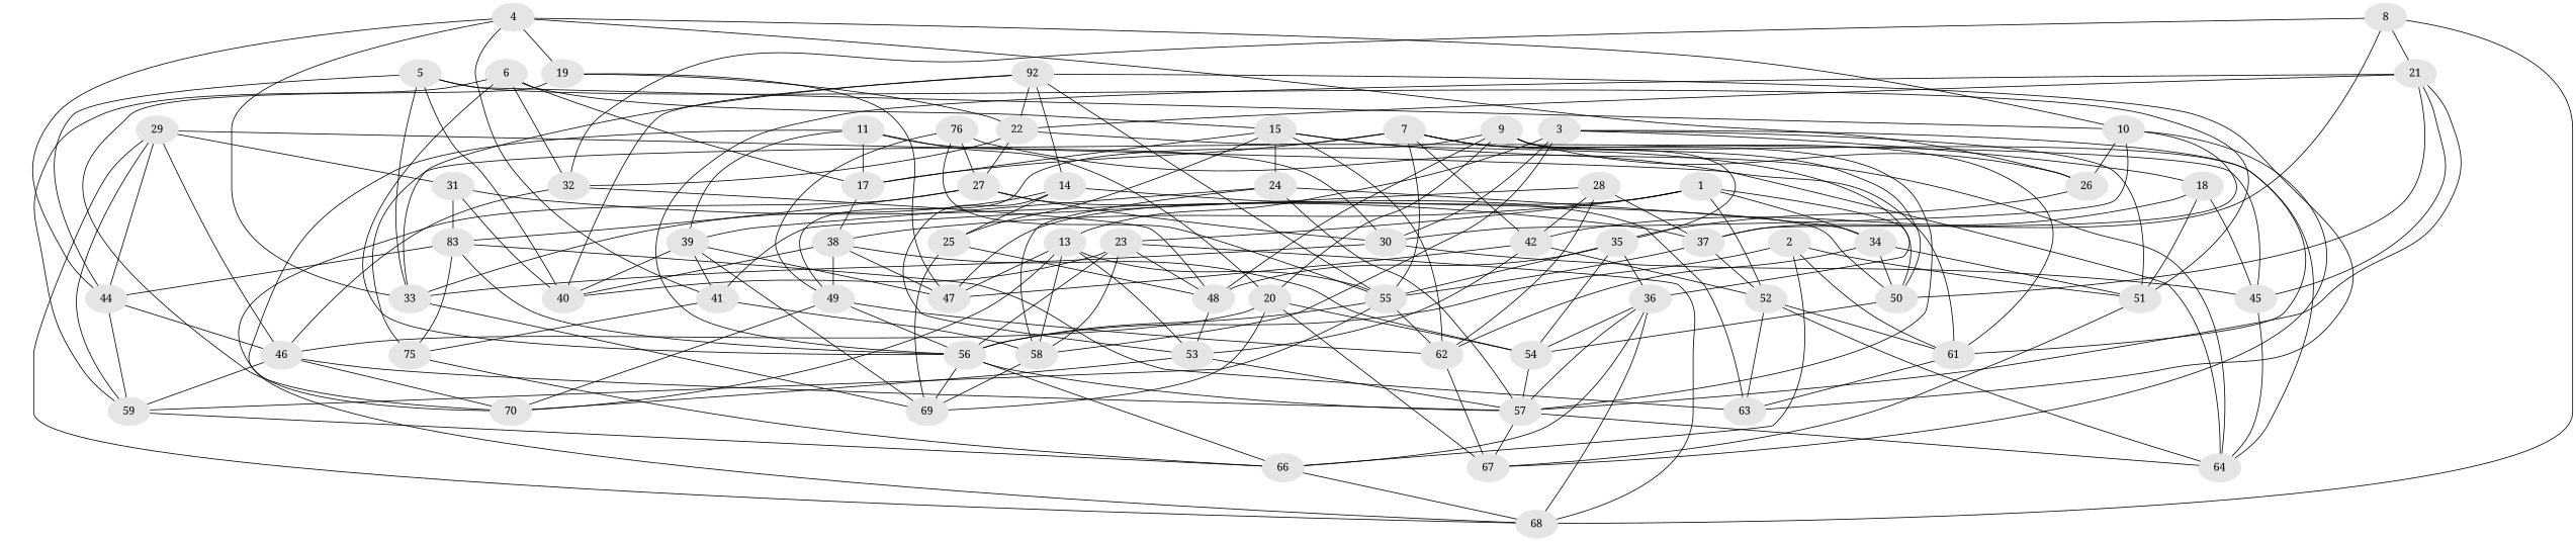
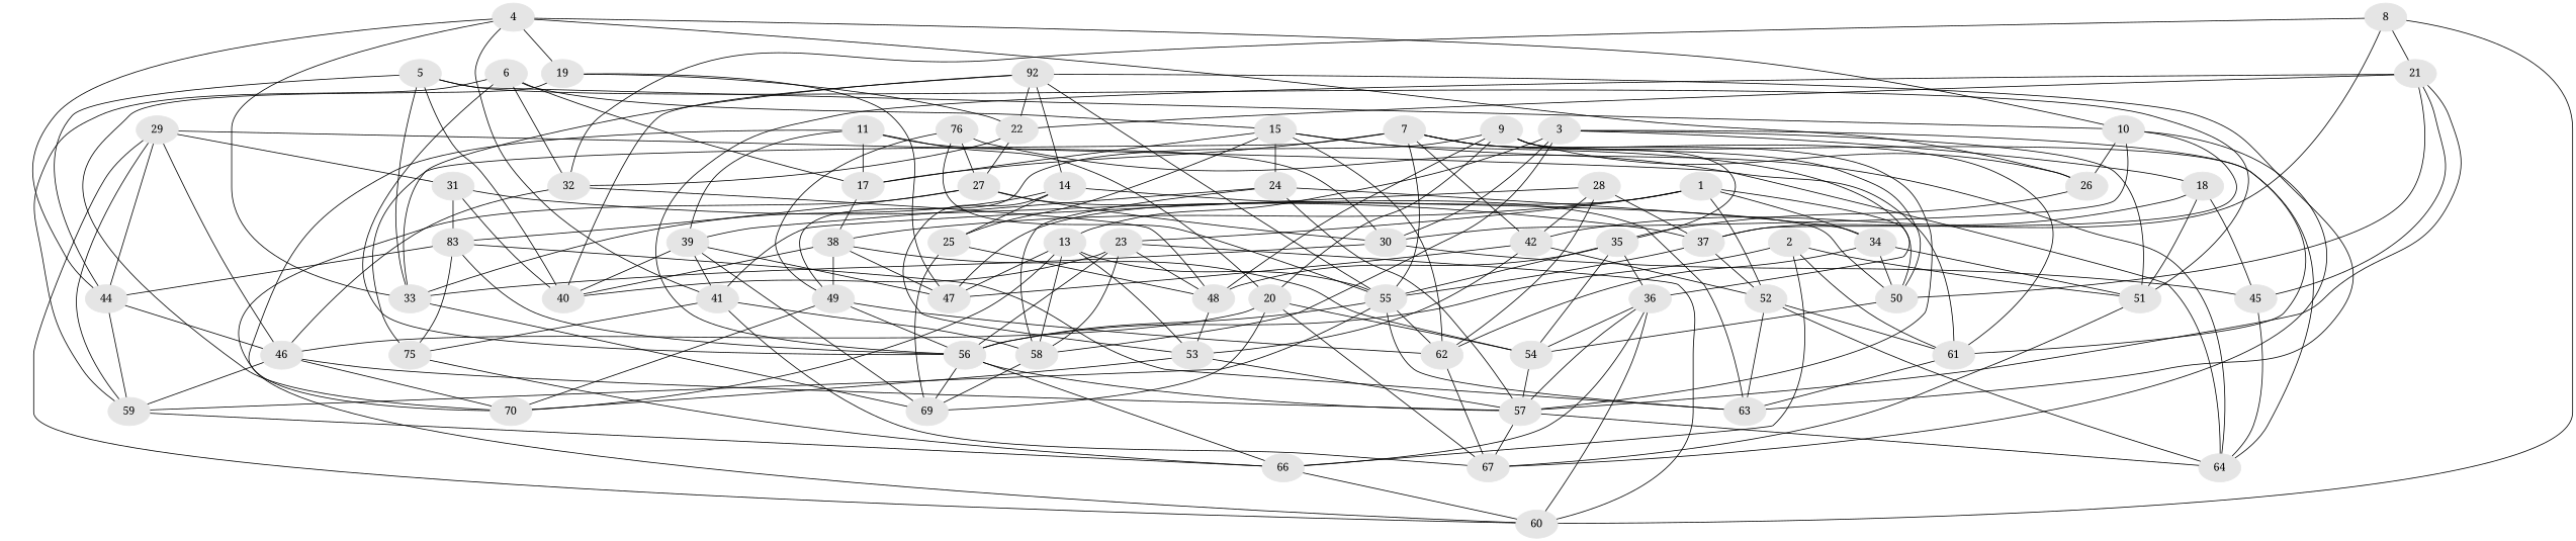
  graph {
    fontname="Noto Serif"
    node [color=gray90 fontname="Noto Serif" style=filled]
    edge [fontname="Noto Serif" weight=1.0]
    1
    23
    34
    38
    47
    50
    52
    56
    58
    40
-   68
+   68 [label=60]
    48
    51
    62
    49
    54
    61
    64
    63
    2
    66
    67
    57
    69
    3
    13
    18
    30
    55
    n30 [label=70]
    53
    42
    45
    33
    4
    10
    19
    26
    41
    44
    37
    22
    35
    n44 [label=75]
    59
    46
    5
    14
    25
    6
    15
    17
    32
    24
    36
    7
    8
    21
    9
    20
    11
    39
    n63 [label=92]
    27
    n65 [label=76]
    n66 [label=83]
    28
    29
    31
    1 -- 23
    1 -- 34
    1 -- 38
    1 -- 47
    1 -- 50
    1 -- 52
    23 -- 56
    23 -- 58
    23 -- 40
    23 -- 68
    23 -- 48
    34 -- 50
    34 -- 51
    34 -- 62
    38 -- 47
    38 -- 40
    38 -- 49
    38 -- 54
    50 -- 54
    52 -- 61
    52 -- 64
    52 -- 63
    56 -- 66
    56 -- 57
    56 -- 69
    58 -- 69
    48 -- 53
    51 -- 67
    62 -- 67
    49 -- 56
    49 -- 62
    49 -- n30
    54 -- 57
    61 -- 63
    2 -- 56
    2 -- 51
    2 -- 61
    2 -- 66
    66 -- 68
    57 -- 64
    57 -- 67
    3 -- 58
    3 -- 51
    3 -- 61
    3 -- 13
    3 -- 18
    3 -- 30
    13 -- 47
    13 -- 58
    13 -- 55
    13 -- n30
    13 -- 53
    18 -- 51
    18 -- 42
    18 -- 45
    30 -- 45
    30 -- 33
    55 -- 56
    55 -- 62
+   55 -- 63
    55 -- 59
    53 -- 57
    53 -- n30
    42 -- 47
    42 -- 52
    42 -- 53
    45 -- 64
    33 -- 69
    4 -- 33
    4 -- 10
    4 -- 19
    4 -- 26
    4 -- 41
    4 -- 44
    10 -- 67
    10 -- 30
    10 -- 26
    10 -- 37
    19 -- 47
    19 -- n30
    19 -- 22
    26 -- 35
    41 -- 58
+   41 -- 67
    41 -- n44
    44 -- 59
    44 -- 46
    37 -- 52
    37 -- 55
-   22 -- 45
    22 -- 32
    22 -- 27
    35 -- 48
    35 -- 54
    35 -- 55
    35 -- 36
    n44 -- 66
    59 -- 66
    46 -- 57
    46 -- n30
    46 -- 59
    5 -- 40
    5 -- 51
    5 -- 33
    5 -- 10
    5 -- 44
    14 -- 50
    14 -- 53
    14 -- 33
    14 -- 25
    25 -- 48
    25 -- 69
    6 -- 56
    6 -- 59
    6 -- 15
    6 -- 17
    6 -- 32 [weight=2.0]
    15 -- 62
    15 -- 64
    15 -- 25
    15 -- 17
    15 -- 24
    15 -- 36
    17 -- 38
    32 -- 48
    32 -- 46
    24 -- 34 [weight=2.0]
    24 -- 58
    24 -- 57
    24 -- 39
    36 -- 68
    36 -- 54
    36 -- 66
    36 -- 57
    7 -- 50
    7 -- 61
    7 -- 57
    7 -- 55
    7 -- 42
    7 -- n44 [weight=3.0]
    7 -- 17 [weight=2.0]
    8 -- 68
    8 -- 37
    8 -- 32
    8 -- 21
    21 -- 50
    21 -- 56
    21 -- 57
    21 -- 45
    21 -- 22
    9 -- 48
    9 -- 49
    9 -- 64
    9 -- 26
    9 -- 35
    9 -- 20
    20 -- 54
    20 -- 67
    20 -- 69
    20 -- 46
    11 -- 30
    11 -- n30
    11 -- 17
    11 -- 20
    11 -- 39
    39 -- 47
    39 -- 40
    39 -- 69
    39 -- 41
    n63 -- 40
    n63 -- 63
    n63 -- 55
    n63 -- 33
    n63 -- 22
    n63 -- 14
    27 -- 68
    27 -- 63
    27 -- 30
    27 -- n66
    n65 -- 49
    n65 -- 61
    n65 -- 55
    n65 -- 27
    n66 -- 56
    n66 -- 63
    n66 -- 44
    n66 -- n44
    28 -- 62
    28 -- 42
    28 -- 41
    28 -- 37
    29 -- 68
    29 -- 64
    29 -- 44
    29 -- 59
    29 -- 46
    29 -- 31
    31 -- 40
    31 -- 37
    31 -- n66
  }
